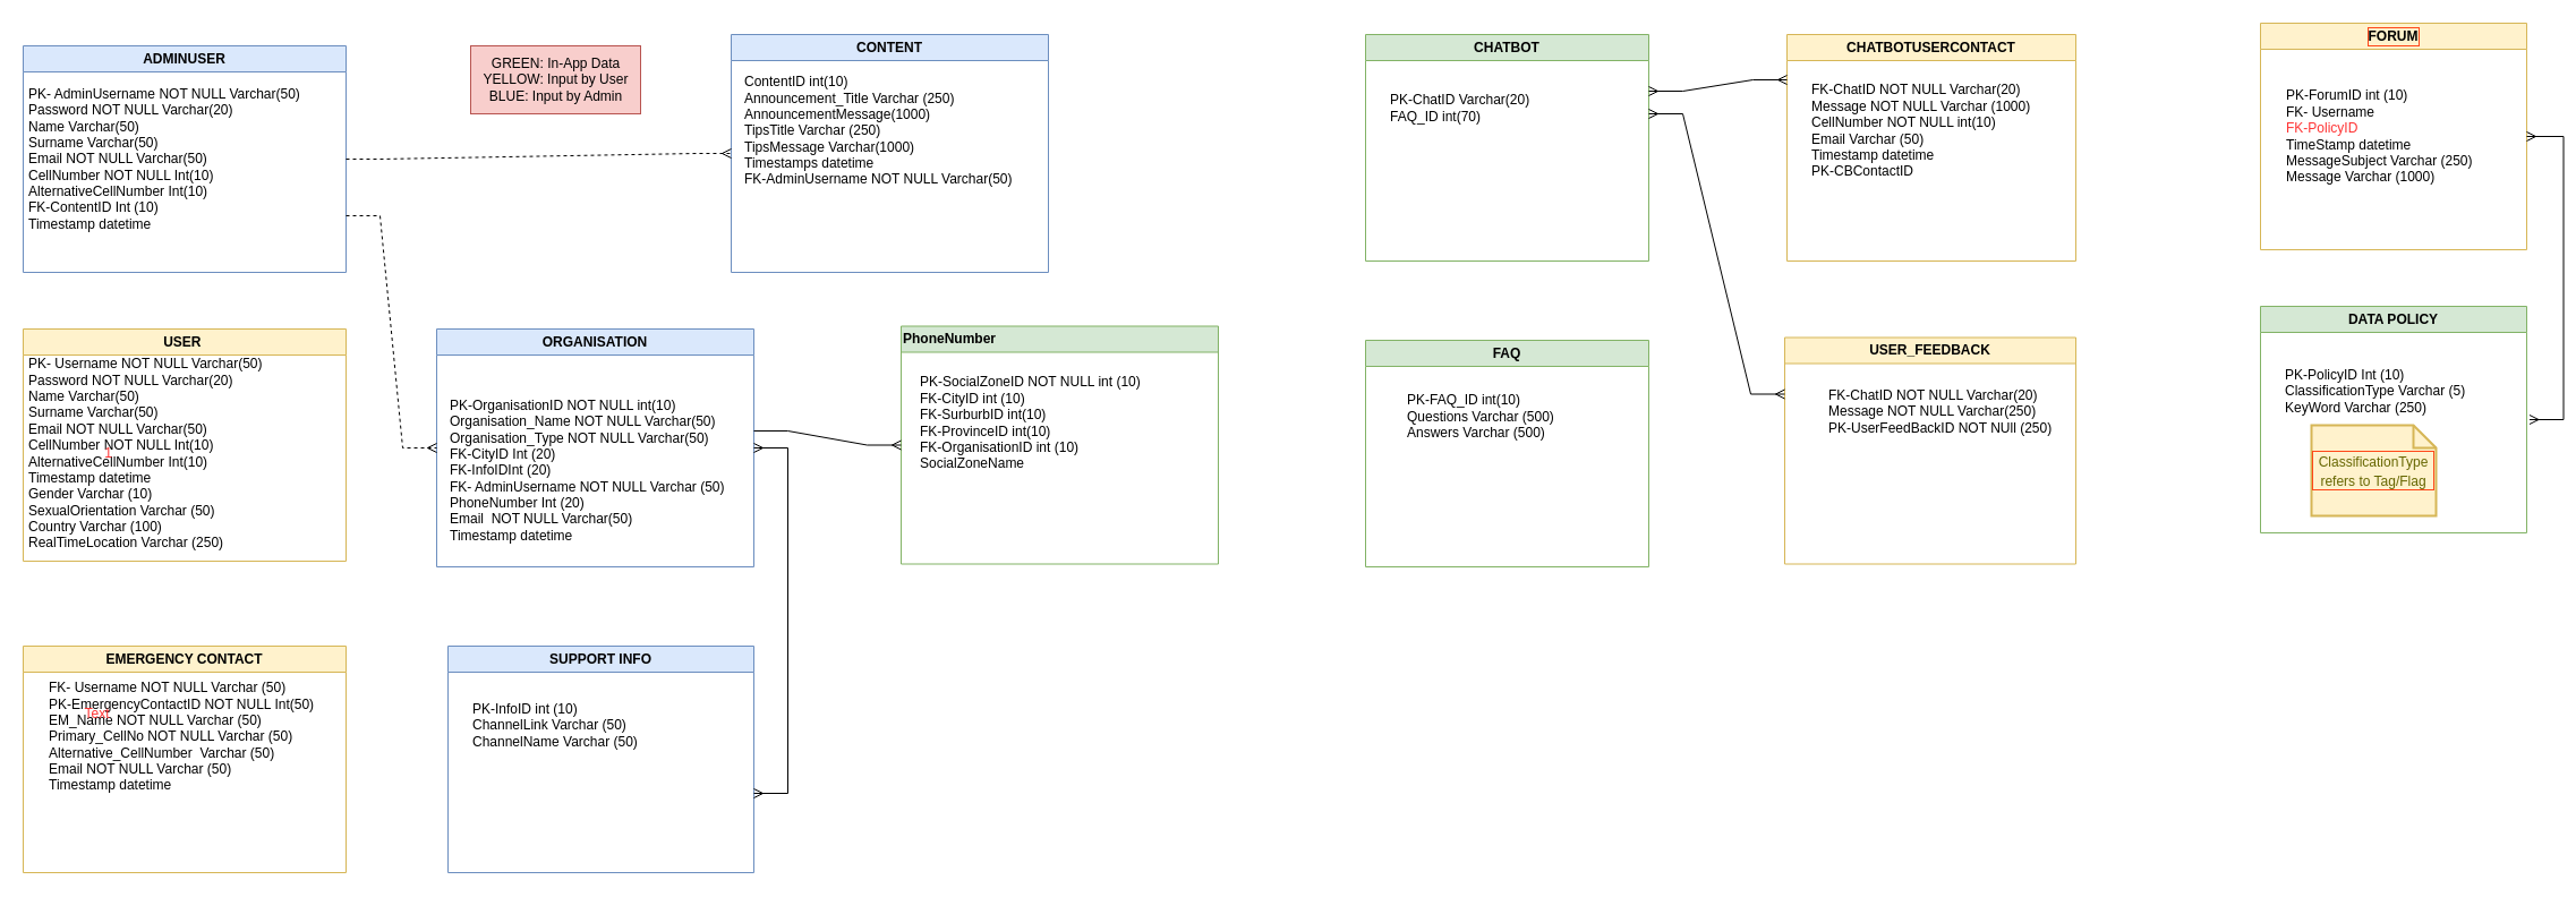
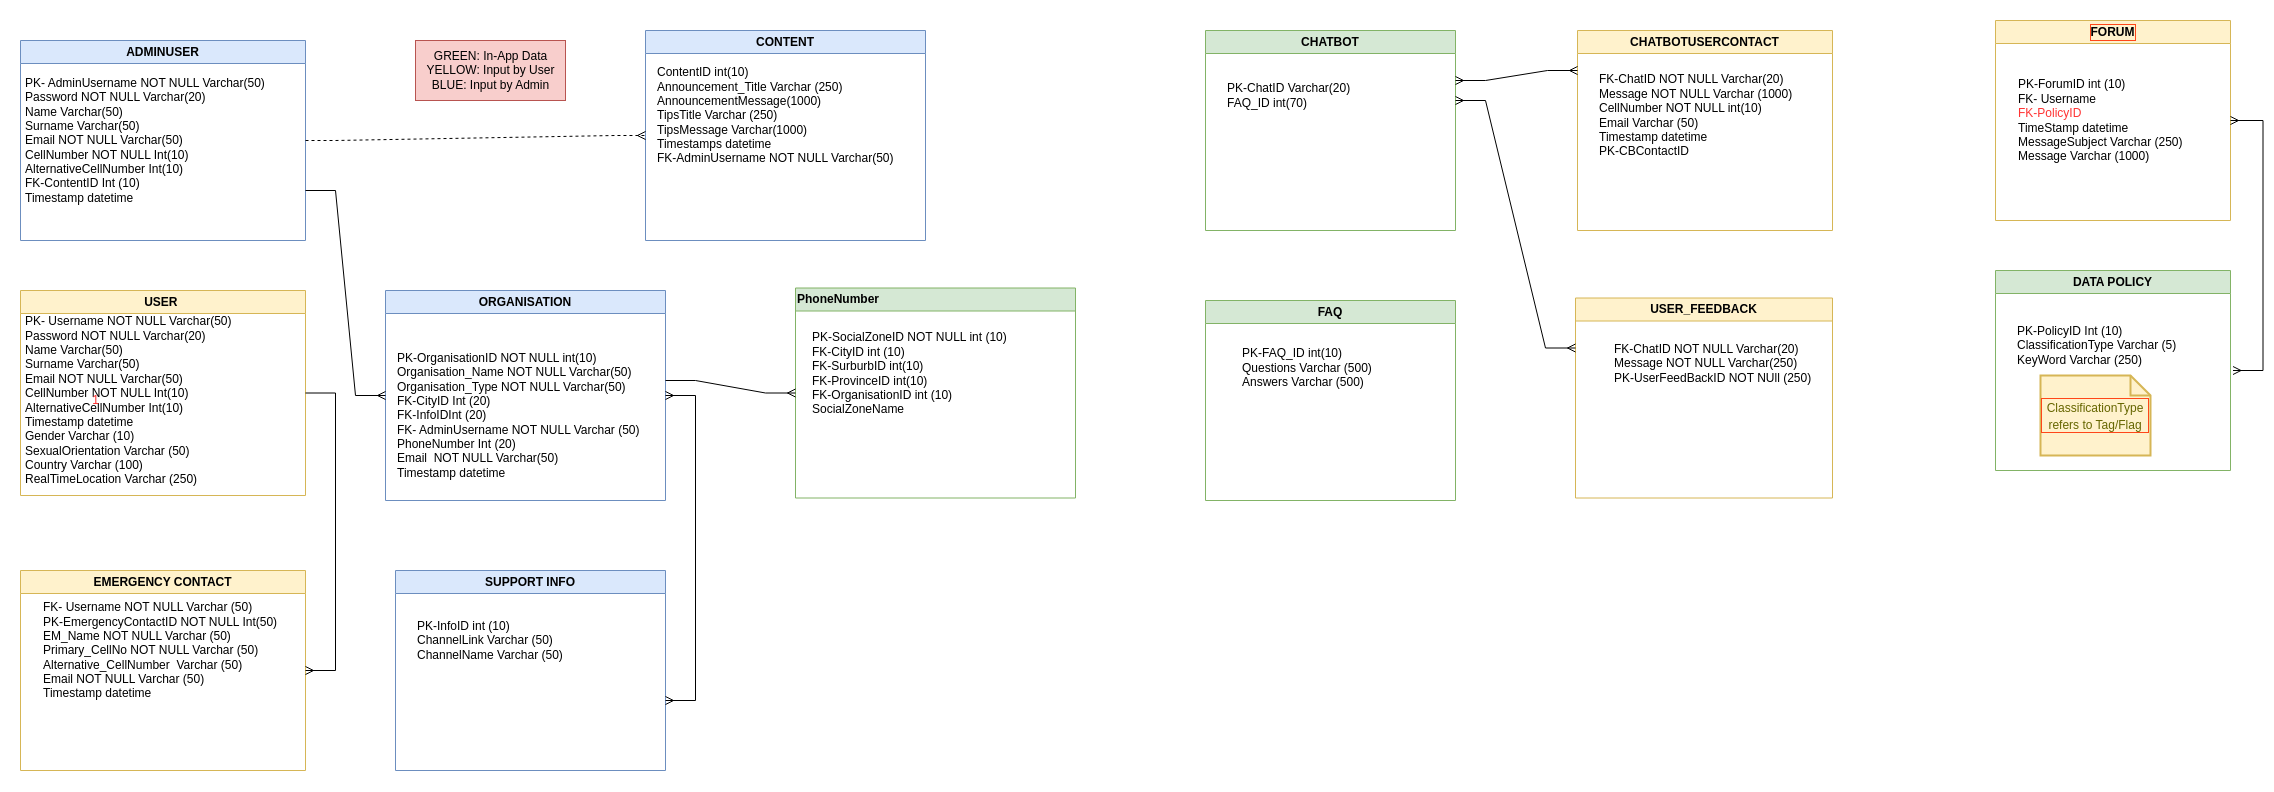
  <mxCell id="0" />
  <mxCell id="1" parent="0" />
  <mxCell id="2" value="USER&amp;nbsp;" style="swimlane;whiteSpace=wrap;html=1;fillColor=#fff2cc;strokeColor=#d6b656;" parent="1" vertex="1"><mxGeometry x="20" y="290" width="285" height="205" as="geometry" /></mxCell>
  <mxCell id="3" value="PK- Username NOT NULL Varchar(50)&lt;br&gt;Password NOT NULL Varchar(20)&lt;br&gt;Name Varchar(50)&lt;br&gt;Surname Varchar(50)&lt;br&gt;Email NOT NULL Varchar(50)&lt;br&gt;CellNumber NOT NULL Int(10)&lt;br&gt;AlternativeCellNumber Int(10)&lt;br style=&quot;border-color: var(--border-color);&quot;&gt;Timestamp datetime&lt;br&gt;Gender Varchar (10)&lt;br&gt;SexualOrientation Varchar (50)&lt;br&gt;Country Varchar (100)&lt;br&gt;RealTimeLocation Varchar (250)" style="text;html=1;align=left;verticalAlign=middle;resizable=0;points=[];autosize=1;strokeColor=none;fillColor=none;" parent="2" vertex="1"><mxGeometry x="3" y="15" width="230" height="190" as="geometry" /></mxCell>
  <mxCell id="4" value="ORGANISATION" style="swimlane;whiteSpace=wrap;html=1;fillColor=#dae8fc;strokeColor=#6c8ebf;" parent="1" vertex="1"><mxGeometry x="385" y="290" width="280" height="210" as="geometry" /></mxCell>
  <mxCell id="5" value="PK-OrganisationID NOT NULL int(10)&lt;br&gt;Organisation_Name NOT NULL Varchar(50)&lt;br&gt;Organisation_Type NOT NULL Varchar(50)&lt;br&gt;FK-CityID Int (20)&lt;br&gt;FK-InfoIDInt (20)&lt;br&gt;FK- AdminUsername NOT NULL Varchar (50)&lt;br&gt;PhoneNumber Int (20)&lt;br&gt;Email&amp;nbsp; NOT NULL Varchar(50)&lt;br&gt;Timestamp datetime" style="text;html=1;align=left;verticalAlign=middle;resizable=0;points=[];autosize=1;strokeColor=none;fillColor=none;" parent="4" vertex="1"><mxGeometry x="10" y="55" width="270" height="140" as="geometry" /></mxCell>
  <mxCell id="6" value="SUPPORT INFO" style="swimlane;whiteSpace=wrap;html=1;fillColor=#dae8fc;strokeColor=#6c8ebf;" parent="1" vertex="1"><mxGeometry x="395" y="570" width="270" height="200" as="geometry" /></mxCell>
  <mxCell id="7" value="PK-InfoID int (10)&lt;br&gt;ChannelLink Varchar (50)&lt;br&gt;ChannelName Varchar (50)" style="text;html=1;align=left;verticalAlign=middle;resizable=0;points=[];autosize=1;strokeColor=none;fillColor=none;" parent="6" vertex="1"><mxGeometry x="20" y="40" width="170" height="60" as="geometry" /></mxCell>
  <mxCell id="8" value="FORUM" style="swimlane;whiteSpace=wrap;html=1;fillColor=#fff2cc;strokeColor=#d6b656;labelBorderColor=#FF4719;" parent="1" vertex="1"><mxGeometry x="1995" y="20" width="235" height="200" as="geometry" /></mxCell>
  <mxCell id="9" value="PK-ForumID int (10)&lt;br&gt;FK- Username&lt;br&gt;&lt;font color=&quot;#ff3333&quot;&gt;FK-PolicyID&amp;nbsp;&lt;br style=&quot;border-color: var(--border-color);&quot;&gt;&lt;/font&gt;TimeStamp datetime&lt;br&gt;MessageSubject Varchar (250)&lt;br&gt;Message Varchar (1000)" style="text;html=1;align=left;verticalAlign=middle;resizable=0;points=[];autosize=1;strokeColor=none;fillColor=none;" parent="8" vertex="1"><mxGeometry x="21" y="50" width="190" height="100" as="geometry" /></mxCell>
  <mxCell id="10" value="CONTENT" style="swimlane;whiteSpace=wrap;html=1;fillColor=#dae8fc;strokeColor=#6c8ebf;startSize=23;" parent="1" vertex="1"><mxGeometry x="645" y="30" width="280" height="210" as="geometry" /></mxCell>
  <mxCell id="11" value="ContentID int(10)&lt;br&gt;Announcement_Title Varchar (250)&lt;br&gt;AnnouncementMessage(1000)&lt;br&gt;TipsTitle Varchar (250)&lt;br&gt;TipsMessage Varchar(1000)&lt;br&gt;Timestamps datetime&lt;br&gt;FK-AdminUsername NOT NULL Varchar(50)" style="text;html=1;align=left;verticalAlign=middle;resizable=0;points=[];autosize=1;strokeColor=none;fillColor=none;" parent="10" vertex="1"><mxGeometry x="10" y="30" width="260" height="110" as="geometry" /></mxCell>
  <mxCell id="12" value="CHATBOT" style="swimlane;whiteSpace=wrap;html=1;fillColor=#d5e8d4;strokeColor=#82b366;align=center;" parent="1" vertex="1"><mxGeometry x="1205" y="30" width="250" height="200" as="geometry" /></mxCell>
  <mxCell id="13" value="PK-ChatID Varchar(20)&lt;br&gt;FAQ_ID int(70)" style="text;html=1;align=left;verticalAlign=middle;resizable=0;points=[];autosize=1;strokeColor=none;fillColor=none;" parent="12" vertex="1"><mxGeometry x="20" y="45" width="150" height="40" as="geometry" /></mxCell>
  <mxCell id="14" value="DATA POLICY" style="swimlane;whiteSpace=wrap;html=1;fillColor=#d5e8d4;strokeColor=#82b366;align=center;" parent="1" vertex="1"><mxGeometry x="1995" y="270" width="235" height="200" as="geometry" /></mxCell>
  <mxCell id="15" value="PK-PolicyID Int (10)&lt;br&gt;ClassificationType Varchar (5)&lt;br&gt;KeyWord Varchar (250)" style="text;html=1;align=left;verticalAlign=middle;resizable=0;points=[];autosize=1;strokeColor=none;fillColor=none;" parent="14" vertex="1"><mxGeometry x="20" y="45" width="180" height="60" as="geometry" /></mxCell>
  <mxCell id="16" value="&lt;font style=&quot;font-size: 12px;&quot;&gt;ClassificationType refers to Tag/Flag&lt;/font&gt;" style="shape=note;strokeWidth=2;fontSize=14;size=20;whiteSpace=wrap;html=1;fillColor=#fff2cc;strokeColor=#d6b656;fontColor=#666600;labelBorderColor=#FF4719;" parent="14" vertex="1"><mxGeometry x="45" y="105" width="110.0" height="80" as="geometry" /></mxCell>
  <mxCell id="17" value="GREEN: In-App Data&lt;br&gt;YELLOW: Input by User&lt;br&gt;BLUE: Input by Admin" style="text;html=1;align=center;verticalAlign=middle;resizable=0;points=[];autosize=1;strokeColor=#b85450;fillColor=#f8cecc;" parent="1" vertex="1"><mxGeometry x="415" y="40" width="150" height="60" as="geometry" /></mxCell>
  <mxCell id="18" value="PhoneNumber" style="swimlane;whiteSpace=wrap;html=1;fillColor=#d5e8d4;strokeColor=#82b366;startSize=23;align=left;" parent="1" vertex="1"><mxGeometry x="795" y="287.5" width="280" height="210" as="geometry" /></mxCell>
  <mxCell id="19" value="PK-SocialZoneID NOT NULL int (10)&lt;br&gt;FK-CityID int (10)&lt;br&gt;FK-SurburbID int(10)&lt;br&gt;FK-ProvinceID int(10)&lt;br&gt;FK-OrganisationID int (10)&lt;br&gt;SocialZoneName" style="text;html=1;align=left;verticalAlign=middle;resizable=0;points=[];autosize=1;strokeColor=none;fillColor=none;" parent="18" vertex="1"><mxGeometry x="15" y="35" width="220" height="100" as="geometry" /></mxCell>
  <mxCell id="20" value="EMERGENCY CONTACT" style="swimlane;whiteSpace=wrap;html=1;fillColor=#fff2cc;strokeColor=#d6b656;" parent="1" vertex="1"><mxGeometry x="20" y="570" width="285" height="200" as="geometry" /></mxCell>
  <mxCell id="21" value="FK- Username NOT NULL Varchar (50)&lt;br&gt;PK-EmergencyContactID NOT NULL Int(50)&lt;br&gt;EM_Name NOT NULL Varchar (50)&lt;br&gt;Primary_CellNo NOT NULL Varchar (50)&lt;br&gt;Alternative_CellNumber&amp;nbsp; Varchar (50)&lt;br&gt;Email NOT NULL Varchar (50)&lt;br&gt;Timestamp datetime" style="text;html=1;align=left;verticalAlign=middle;resizable=0;points=[];autosize=1;strokeColor=none;fillColor=none;" parent="20" vertex="1"><mxGeometry x="21" y="25" width="260" height="110" as="geometry" /></mxCell>
  <mxCell id="22" value="FAQ" style="swimlane;whiteSpace=wrap;html=1;fillColor=#d5e8d4;strokeColor=#82b366;align=center;" parent="1" vertex="1"><mxGeometry x="1205" y="300" width="250" height="200" as="geometry" /></mxCell>
  <mxCell id="23" value="&lt;br&gt;PK-FAQ_ID int(10)&lt;br&gt;Questions Varchar (500)&lt;br&gt;Answers Varchar (500)" style="text;html=1;align=left;verticalAlign=middle;resizable=0;points=[];autosize=1;strokeColor=none;fillColor=none;" parent="22" vertex="1"><mxGeometry x="35" y="25" width="150" height="70" as="geometry" /></mxCell>
  <mxCell id="24" value="1" style="text;html=1;align=center;verticalAlign=middle;resizable=0;points=[];autosize=1;strokeColor=none;fillColor=none;fontColor=#FF3333;" parent="1" vertex="1"><mxGeometry x="80" y="385" width="30" height="30" as="geometry" /></mxCell>
- <mxCell id="25" value="Text" style="text;html=1;align=center;verticalAlign=middle;resizable=0;points=[];autosize=1;strokeColor=none;fillColor=none;fontColor=#FF3333;" parent="1" vertex="1"><mxGeometry x="60" y="615" width="50" height="30" as="geometry" /></mxCell>
  <mxCell id="26" value="ADMINUSER" style="swimlane;whiteSpace=wrap;html=1;fillColor=#dae8fc;strokeColor=#6c8ebf;startSize=23;" parent="1" vertex="1"><mxGeometry x="20" y="40" width="285" height="200" as="geometry" /></mxCell>
  <mxCell id="27" value="PK- AdminUsername NOT NULL Varchar(50)&lt;br&gt;Password NOT NULL Varchar(20)&lt;br&gt;Name Varchar(50)&lt;br&gt;Surname Varchar(50)&lt;br&gt;Email NOT NULL Varchar(50)&lt;br&gt;CellNumber NOT NULL Int(10)&lt;br&gt;AlternativeCellNumber Int(10)&lt;br&gt;FK-ContentID Int (10)&lt;br style=&quot;border-color: var(--border-color);&quot;&gt;Timestamp datetime" style="text;html=1;align=left;verticalAlign=middle;resizable=0;points=[];autosize=1;strokeColor=none;fillColor=none;" parent="26" vertex="1"><mxGeometry x="3" y="30" width="260" height="140" as="geometry" /></mxCell>
  <mxCell id="28" value="CHATBOTUSERCONTACT" style="swimlane;whiteSpace=wrap;html=1;fillColor=#fff2cc;strokeColor=#d6b656;align=center;" parent="1" vertex="1"><mxGeometry x="1577" y="30" width="255" height="200" as="geometry" /></mxCell>
  <mxCell id="29" value="FK-ChatID NOT NULL Varchar(20)&lt;br style=&quot;border-color: var(--border-color);&quot;&gt;Message NOT NULL Varchar (1000)&lt;br&gt;CellNumber NOT NULL int(10)&lt;br&gt;Email Varchar (50)&lt;br&gt;Timestamp datetime&lt;br&gt;PK-CBContactID" style="text;html=1;align=left;verticalAlign=middle;resizable=0;points=[];autosize=1;strokeColor=none;fillColor=none;" parent="28" vertex="1"><mxGeometry x="20" y="35" width="220" height="100" as="geometry" /></mxCell>
  <mxCell id="30" value="USER_FEEDBACK" style="swimlane;whiteSpace=wrap;html=1;fillColor=#fff2cc;strokeColor=#d6b656;align=center;" parent="1" vertex="1"><mxGeometry x="1575" y="297.5" width="257" height="200" as="geometry" /></mxCell>
  <mxCell id="31" value="FK-ChatID NOT NULL Varchar(20)&lt;br style=&quot;border-color: var(--border-color);&quot;&gt;Message NOT NULL Varchar(250)&lt;br&gt;PK-UserFeedBackID NOT NUll (250)" style="text;html=1;align=left;verticalAlign=middle;resizable=0;points=[];autosize=1;strokeColor=none;fillColor=none;" parent="30" vertex="1"><mxGeometry x="37" y="35" width="220" height="60" as="geometry" /></mxCell>
+ <mxCell id="32" value="" style="edgeStyle=entityRelationEdgeStyle;fontSize=12;html=1;endArrow=ERmany;rounded=0;exitX=1;exitY=0.5;exitDx=0;exitDy=0;entryX=1;entryY=0.5;entryDx=0;entryDy=0;" parent="1" source="2" target="20" edge="1"><mxGeometry width="100" height="100" relative="1" as="geometry"><mxPoint x="15" y="390" as="sourcePoint" /><mxPoint x="14" y="700" as="targetPoint" /></mxGeometry></mxCell>
  <mxCell id="33" value="" style="edgeStyle=entityRelationEdgeStyle;fontSize=12;html=1;endArrow=ERmany;rounded=0;exitX=1;exitY=0.5;exitDx=0;exitDy=0;entryX=0;entryY=0.5;entryDx=0;entryDy=0;dashed=1;" parent="1" source="26" target="10" edge="1"><mxGeometry width="100" height="100" relative="1" as="geometry"><mxPoint x="355" y="290" as="sourcePoint" /><mxPoint x="1145" y="270" as="targetPoint" /></mxGeometry></mxCell>
  <mxCell id="34" value="" style="edgeStyle=entityRelationEdgeStyle;fontSize=12;html=1;endArrow=ERmany;startArrow=ERmany;rounded=0;entryX=1;entryY=0.5;entryDx=0;entryDy=0;" parent="1" target="4" edge="1"><mxGeometry width="100" height="100" relative="1" as="geometry"><mxPoint x="665" y="700" as="sourcePoint" /><mxPoint x="525" y="490" as="targetPoint" /></mxGeometry></mxCell>
  <mxCell id="35" value="" style="edgeStyle=entityRelationEdgeStyle;fontSize=12;html=1;endArrow=ERmany;rounded=0;entryX=0;entryY=0.5;entryDx=0;entryDy=0;" parent="1" target="18" edge="1"><mxGeometry width="100" height="100" relative="1" as="geometry"><mxPoint x="665" y="380" as="sourcePoint" /><mxPoint x="715" y="350" as="targetPoint" /></mxGeometry></mxCell>
- <mxCell id="36" value="" style="edgeStyle=entityRelationEdgeStyle;fontSize=12;html=1;endArrow=ERmany;rounded=0;entryX=0;entryY=0.5;entryDx=0;entryDy=0;exitX=1;exitY=0.75;exitDx=0;exitDy=0;dashed=1;" parent="1" source="26" target="4" edge="1"><mxGeometry width="100" height="100" relative="1" as="geometry"><mxPoint x="379" y="240" as="sourcePoint" /><mxPoint x="479" y="140" as="targetPoint" /></mxGeometry></mxCell>
+ <mxCell id="36" value="" style="edgeStyle=entityRelationEdgeStyle;fontSize=12;html=1;endArrow=ERmany;rounded=0;entryX=0;entryY=0.5;entryDx=0;entryDy=0;exitX=1;exitY=0.75;exitDx=0;exitDy=0;" parent="1" source="26" target="4" edge="1"><mxGeometry width="100" height="100" relative="1" as="geometry"><mxPoint x="379" y="240" as="sourcePoint" /><mxPoint x="479" y="140" as="targetPoint" /></mxGeometry></mxCell>
  <mxCell id="37" value="" style="edgeStyle=entityRelationEdgeStyle;fontSize=12;html=1;endArrow=ERmany;startArrow=ERmany;rounded=0;entryX=0;entryY=0.25;entryDx=0;entryDy=0;" parent="1" target="30" edge="1"><mxGeometry width="100" height="100" relative="1" as="geometry"><mxPoint x="1455" y="100" as="sourcePoint" /><mxPoint x="1595" y="330" as="targetPoint" /></mxGeometry></mxCell>
  <mxCell id="38" value="" style="edgeStyle=entityRelationEdgeStyle;fontSize=12;html=1;endArrow=ERmany;startArrow=ERmany;rounded=0;exitX=1;exitY=0.25;exitDx=0;exitDy=0;" parent="1" source="12" edge="1"><mxGeometry width="100" height="100" relative="1" as="geometry"><mxPoint x="1477" y="170" as="sourcePoint" /><mxPoint x="1577" y="70" as="targetPoint" /></mxGeometry></mxCell>
  <mxCell id="39" value="" style="edgeStyle=entityRelationEdgeStyle;fontSize=12;html=1;endArrow=ERmany;startArrow=ERmany;rounded=0;entryX=1;entryY=0.5;entryDx=0;entryDy=0;" parent="1" target="8" edge="1"><mxGeometry width="100" height="100" relative="1" as="geometry"><mxPoint x="2232.5" y="370" as="sourcePoint" /><mxPoint x="1992.5" y="130" as="targetPoint" /></mxGeometry></mxCell>
